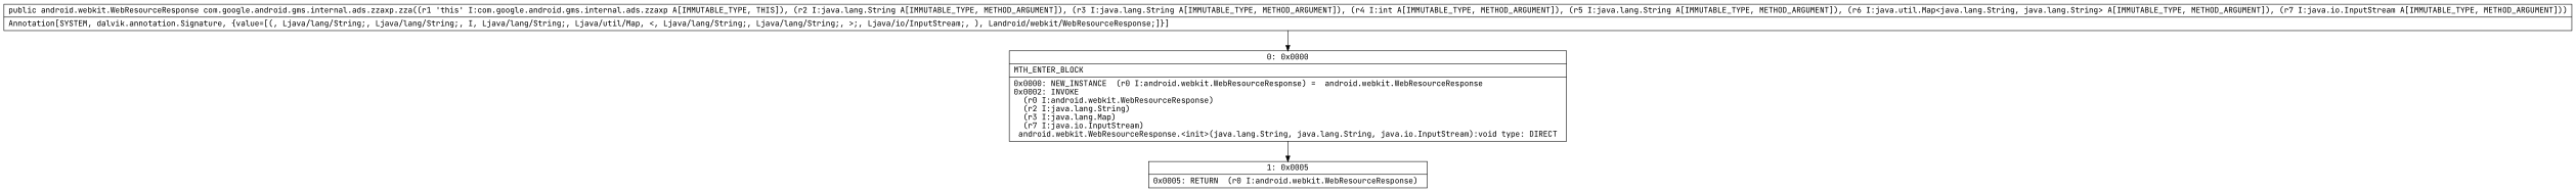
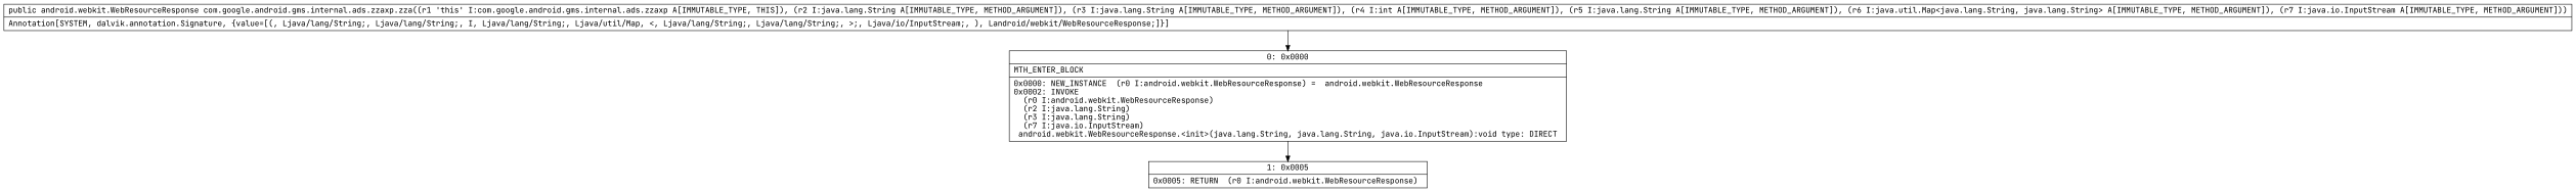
  digraph {
    fontname="JetBrains Mono"
    node [shape=record fontname="JetBrains Mono"]
    edge [fontname="JetBrains Mono"]
-   n1 [label="{0\:\ 0x0000|MTH_ENTER_BLOCK\l|0x0000: NEW_INSTANCE  (r0 I:android.webkit.WebResourceResponse) =  android.webkit.WebResourceResponse \l0x0002: INVOKE  \l  (r0 I:android.webkit.WebResourceResponse)\l  (r2 I:java.lang.String)\l  (r3 I:java.lang.Map)\l  (r7 I:java.io.InputStream)\l android.webkit.WebResourceResponse.\<init\>(java.lang.String, java.lang.String, java.io.InputStream):void type: DIRECT \l}"]
+   n1 [label="{0\:\ 0x0000|MTH_ENTER_BLOCK\l|0x0000: NEW_INSTANCE  (r0 I:android.webkit.WebResourceResponse) =  android.webkit.WebResourceResponse \l0x0002: INVOKE  \l  (r0 I:android.webkit.WebResourceResponse)\l  (r2 I:java.lang.String)\l  (r3 I:java.lang.String)\l  (r7 I:java.io.InputStream)\l android.webkit.WebResourceResponse.\<init\>(java.lang.String, java.lang.String, java.io.InputStream):void type: DIRECT \l}"]
    n2 [label="{1\:\ 0x0005|0x0005: RETURN  (r0 I:android.webkit.WebResourceResponse) \l}"]
    n3 [label="{public android.webkit.WebResourceResponse com.google.android.gms.internal.ads.zzaxp.zza((r1 'this' I:com.google.android.gms.internal.ads.zzaxp A[IMMUTABLE_TYPE, THIS]), (r2 I:java.lang.String A[IMMUTABLE_TYPE, METHOD_ARGUMENT]), (r3 I:java.lang.String A[IMMUTABLE_TYPE, METHOD_ARGUMENT]), (r4 I:int A[IMMUTABLE_TYPE, METHOD_ARGUMENT]), (r5 I:java.lang.String A[IMMUTABLE_TYPE, METHOD_ARGUMENT]), (r6 I:java.util.Map\<java.lang.String, java.lang.String\> A[IMMUTABLE_TYPE, METHOD_ARGUMENT]), (r7 I:java.io.InputStream A[IMMUTABLE_TYPE, METHOD_ARGUMENT]))  | Annotation[SYSTEM, dalvik.annotation.Signature, \{value=[(, Ljava\/lang\/String;, Ljava\/lang\/String;, I, Ljava\/lang\/String;, Ljava\/util\/Map, \<, Ljava\/lang\/String;, Ljava\/lang\/String;, \>;, Ljava\/io\/InputStream;, ), Landroid\/webkit\/WebResourceResponse;]\}]\l}"]
    n1 -> n2
    n3 -> n1
  }
